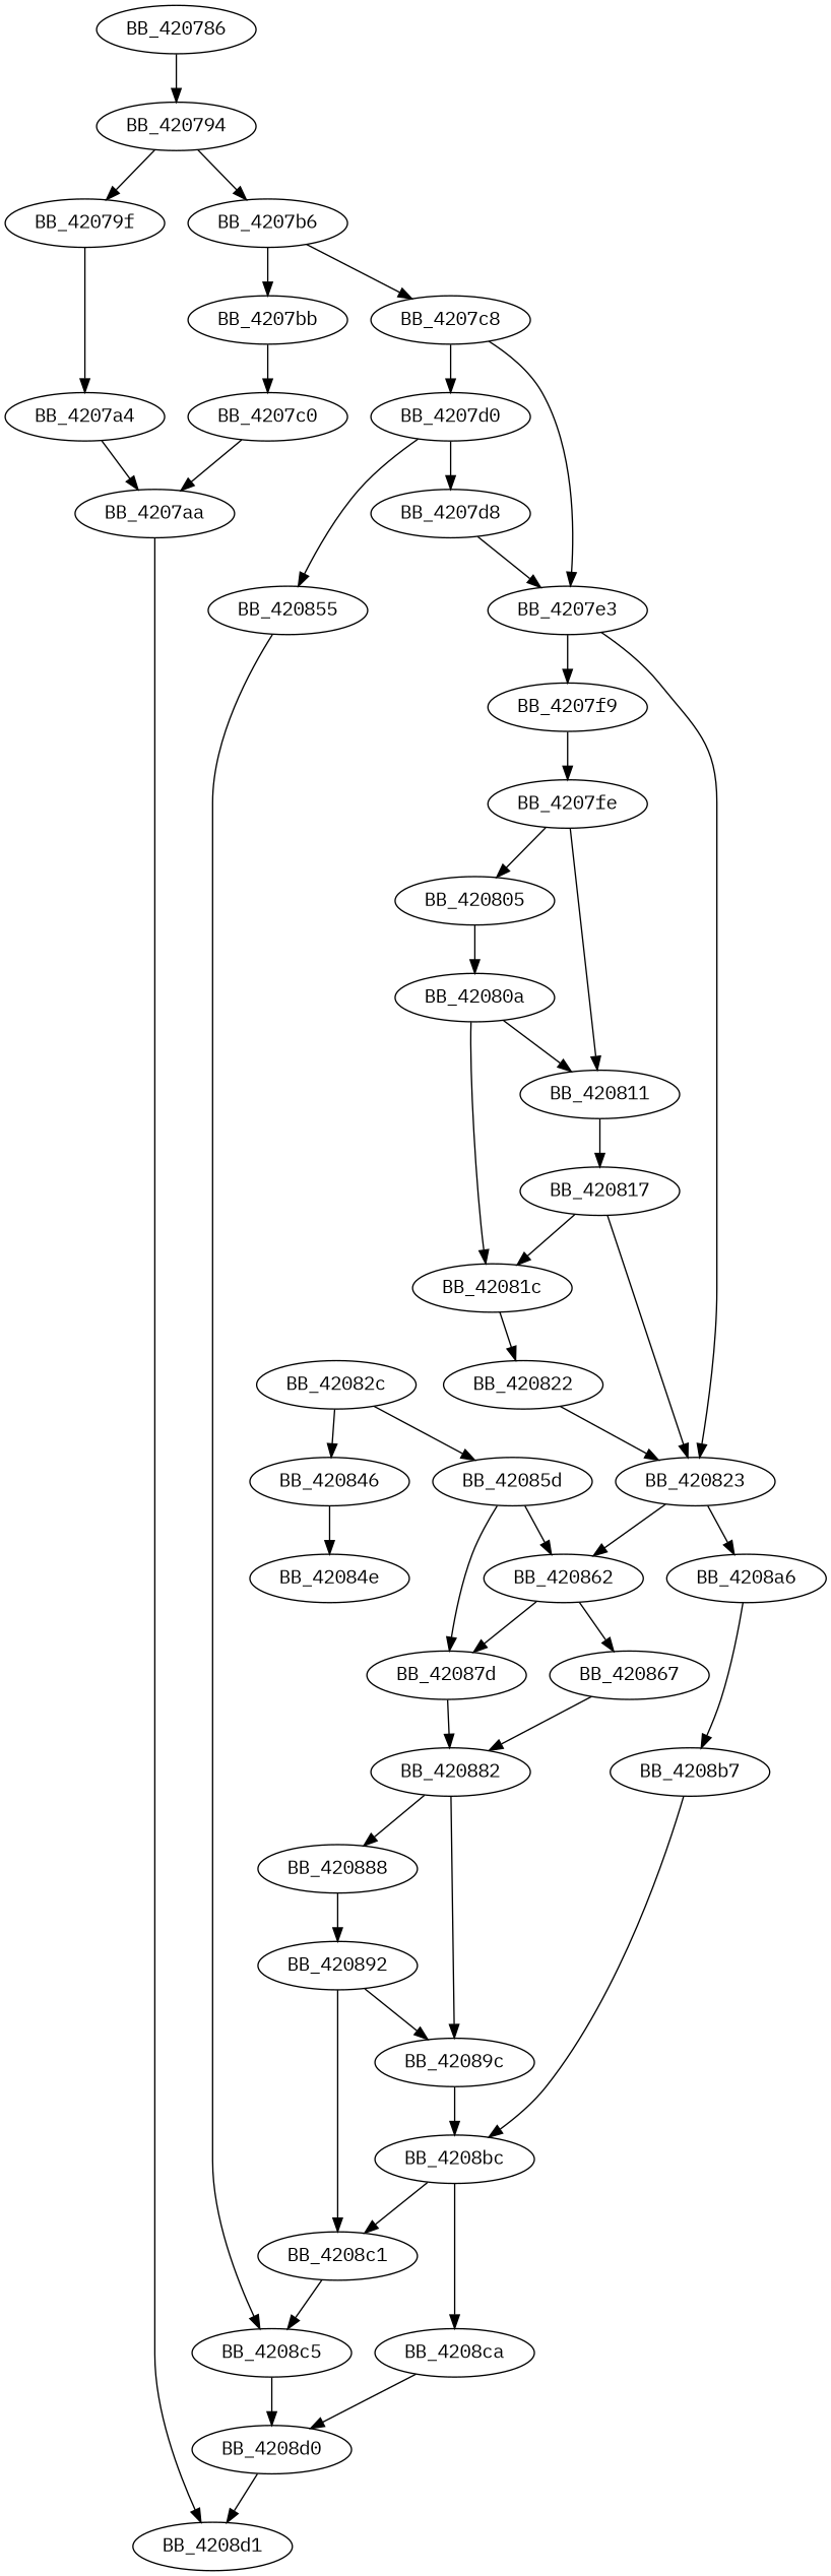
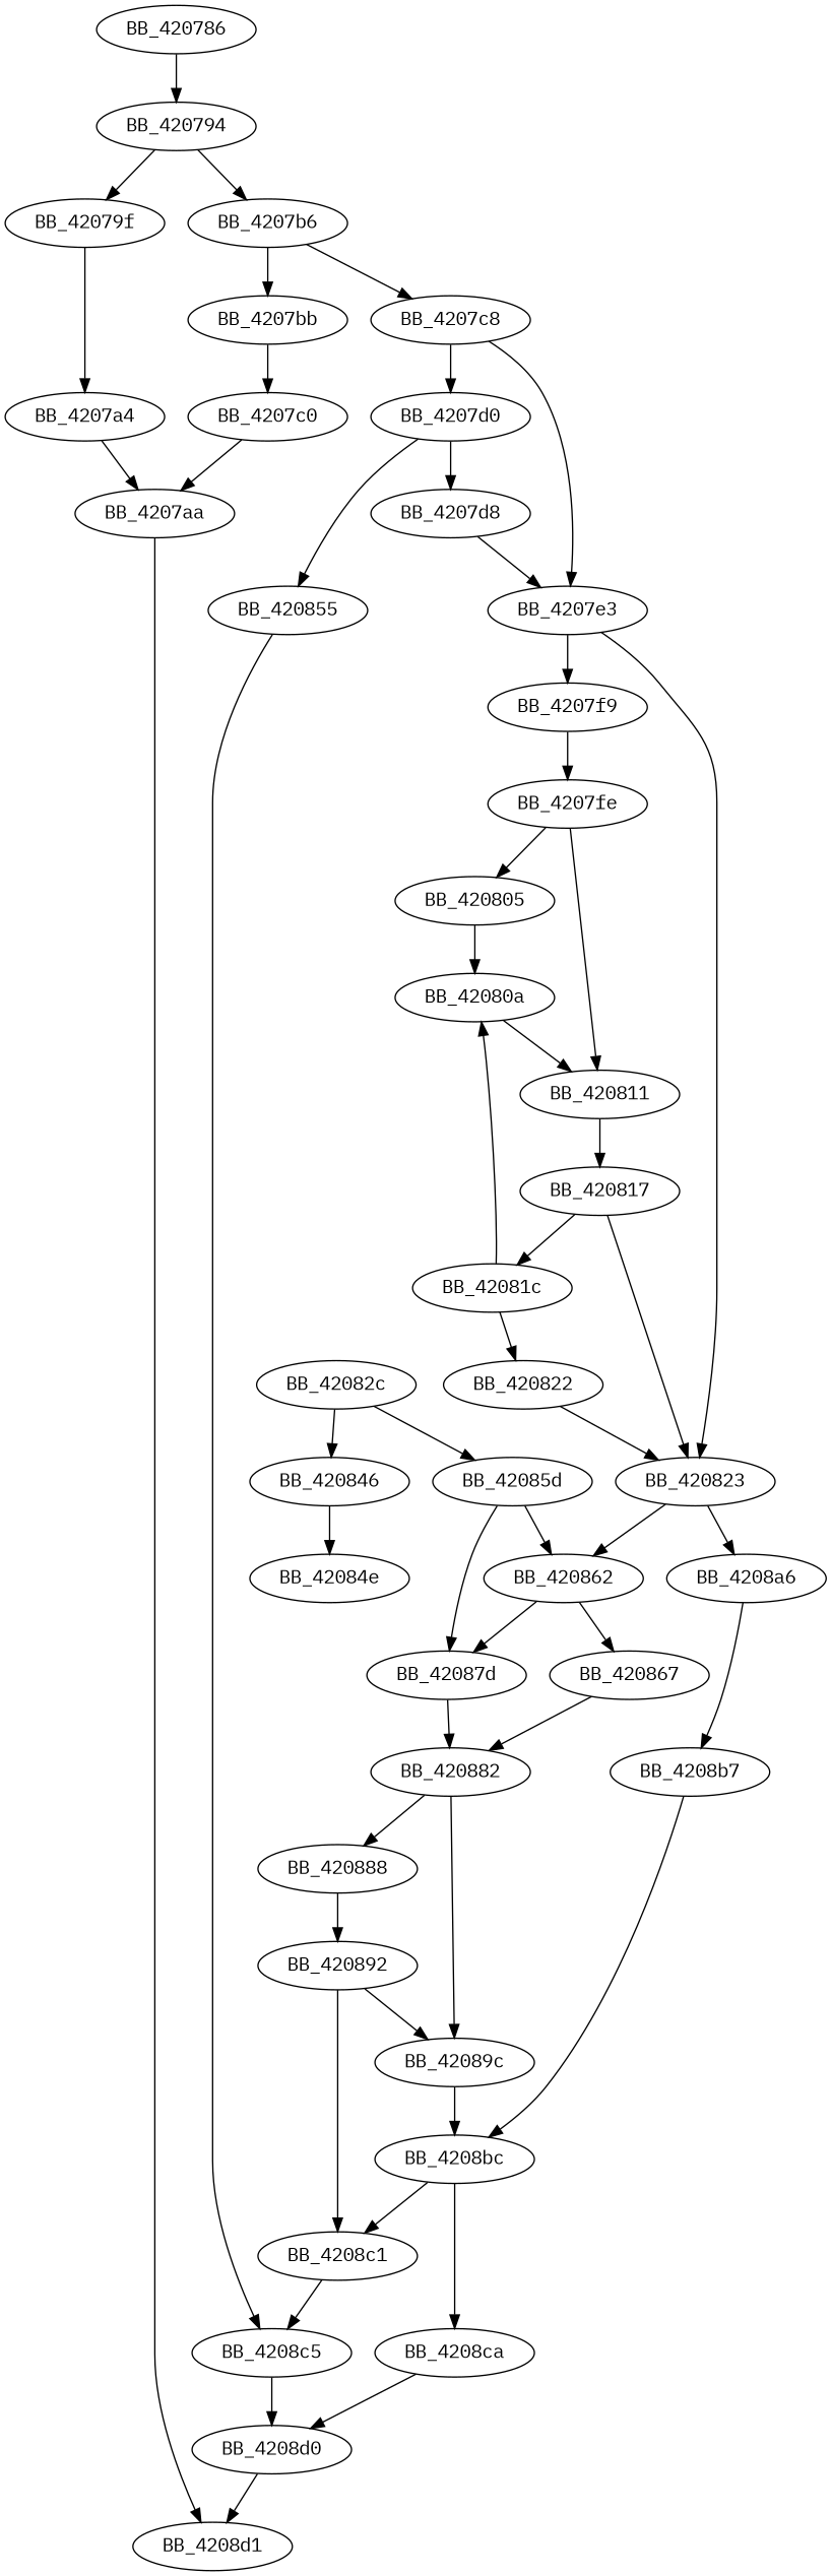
  digraph {
    fontname="IBM Plex Mono"
    node [fontname="IBM Plex Mono"]
    edge [fontname="IBM Plex Mono"]
    BB_420786
    BB_420794
    BB_42079f
    BB_4207b6
    BB_4207a4
    BB_4207bb
    BB_4207c8
    BB_4207aa
    BB_4207c0
    BB_4207d0
    BB_4207e3
    BB_4208d1
    BB_4207d8
    BB_420855
    BB_4207f9
    BB_420823
    BB_4208c5
    BB_4207fe
    BB_4208a6
    BB_420862
    BB_4208d0
    BB_420805
    BB_420811
    BB_42082c
    BB_420846
    BB_42085d
    BB_4208b7
    BB_42080a
    BB_420817
    BB_42081c
    BB_420822
    BB_42084e
    BB_42087d
    BB_4208bc
    BB_420867
    BB_420882
    BB_42089c
    BB_4208c1
    BB_4208ca
    BB_420888
    BB_420892
    BB_420786 -> BB_420794
    BB_420794 -> BB_42079f
    BB_420794 -> BB_4207b6
    BB_42079f -> BB_4207a4
    BB_4207b6 -> BB_4207bb
    BB_4207b6 -> BB_4207c8
    BB_4207a4 -> BB_4207aa
    BB_4207bb -> BB_4207c0
    BB_4207c8 -> BB_4207d0
    BB_4207c8 -> BB_4207e3
    BB_4207aa -> BB_4208d1
    BB_4207c0 -> BB_4207aa
    BB_4207d0 -> BB_4207d8
    BB_4207d0 -> BB_420855
    BB_4207e3 -> BB_4207f9
    BB_4207e3 -> BB_420823
    BB_4207d8 -> BB_4207e3
    BB_420855 -> BB_4208c5
    BB_4207f9 -> BB_4207fe
    BB_420823 -> BB_4208a6
    BB_420823 -> BB_420862
    BB_4208c5 -> BB_4208d0
    BB_4207fe -> BB_420805
    BB_4207fe -> BB_420811
    BB_4208a6 -> BB_4208b7
    BB_420862 -> BB_42087d
    BB_420862 -> BB_420867
    BB_4208d0 -> BB_4208d1
    BB_420805 -> BB_42080a
    BB_420811 -> BB_420817
    BB_42082c -> BB_420846
    BB_42082c -> BB_42085d
    BB_420846 -> BB_42084e
    BB_42085d -> BB_420862
    BB_42085d -> BB_42087d
    BB_4208b7 -> BB_4208bc
    BB_42080a -> BB_420811
-   BB_42080a -> BB_42081c
+   BB_42081c -> BB_42080a
    BB_420817 -> BB_420823
    BB_420817 -> BB_42081c
    BB_42081c -> BB_420822
    BB_420822 -> BB_420823
    BB_42087d -> BB_420882
    BB_4208bc -> BB_4208c1
    BB_4208bc -> BB_4208ca
    BB_420867 -> BB_420882
    BB_420882 -> BB_42089c
    BB_420882 -> BB_420888
    BB_42089c -> BB_4208bc
    BB_4208c1 -> BB_4208c5
    BB_4208ca -> BB_4208d0
    BB_420888 -> BB_420892
    BB_420892 -> BB_42089c
    BB_420892 -> BB_4208c1
  }
